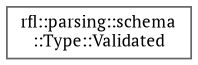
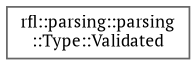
  digraph {
    rankdir=LR
    fontname="PT Serif"
-   n1 [color=grey40 fillcolor=white fontname="PT Serif" fontsize=10 height=0.2 label="rfl::parsing::schema\l::Type::Validated" shape=box style=filled width=0.4]
+   n1 [color=grey40 fillcolor=white fontname="PT Serif" fontsize=10 height=0.2 label="rfl::parsing::parsing\l::Type::Validated" shape=box style=filled width=0.4]
  }
